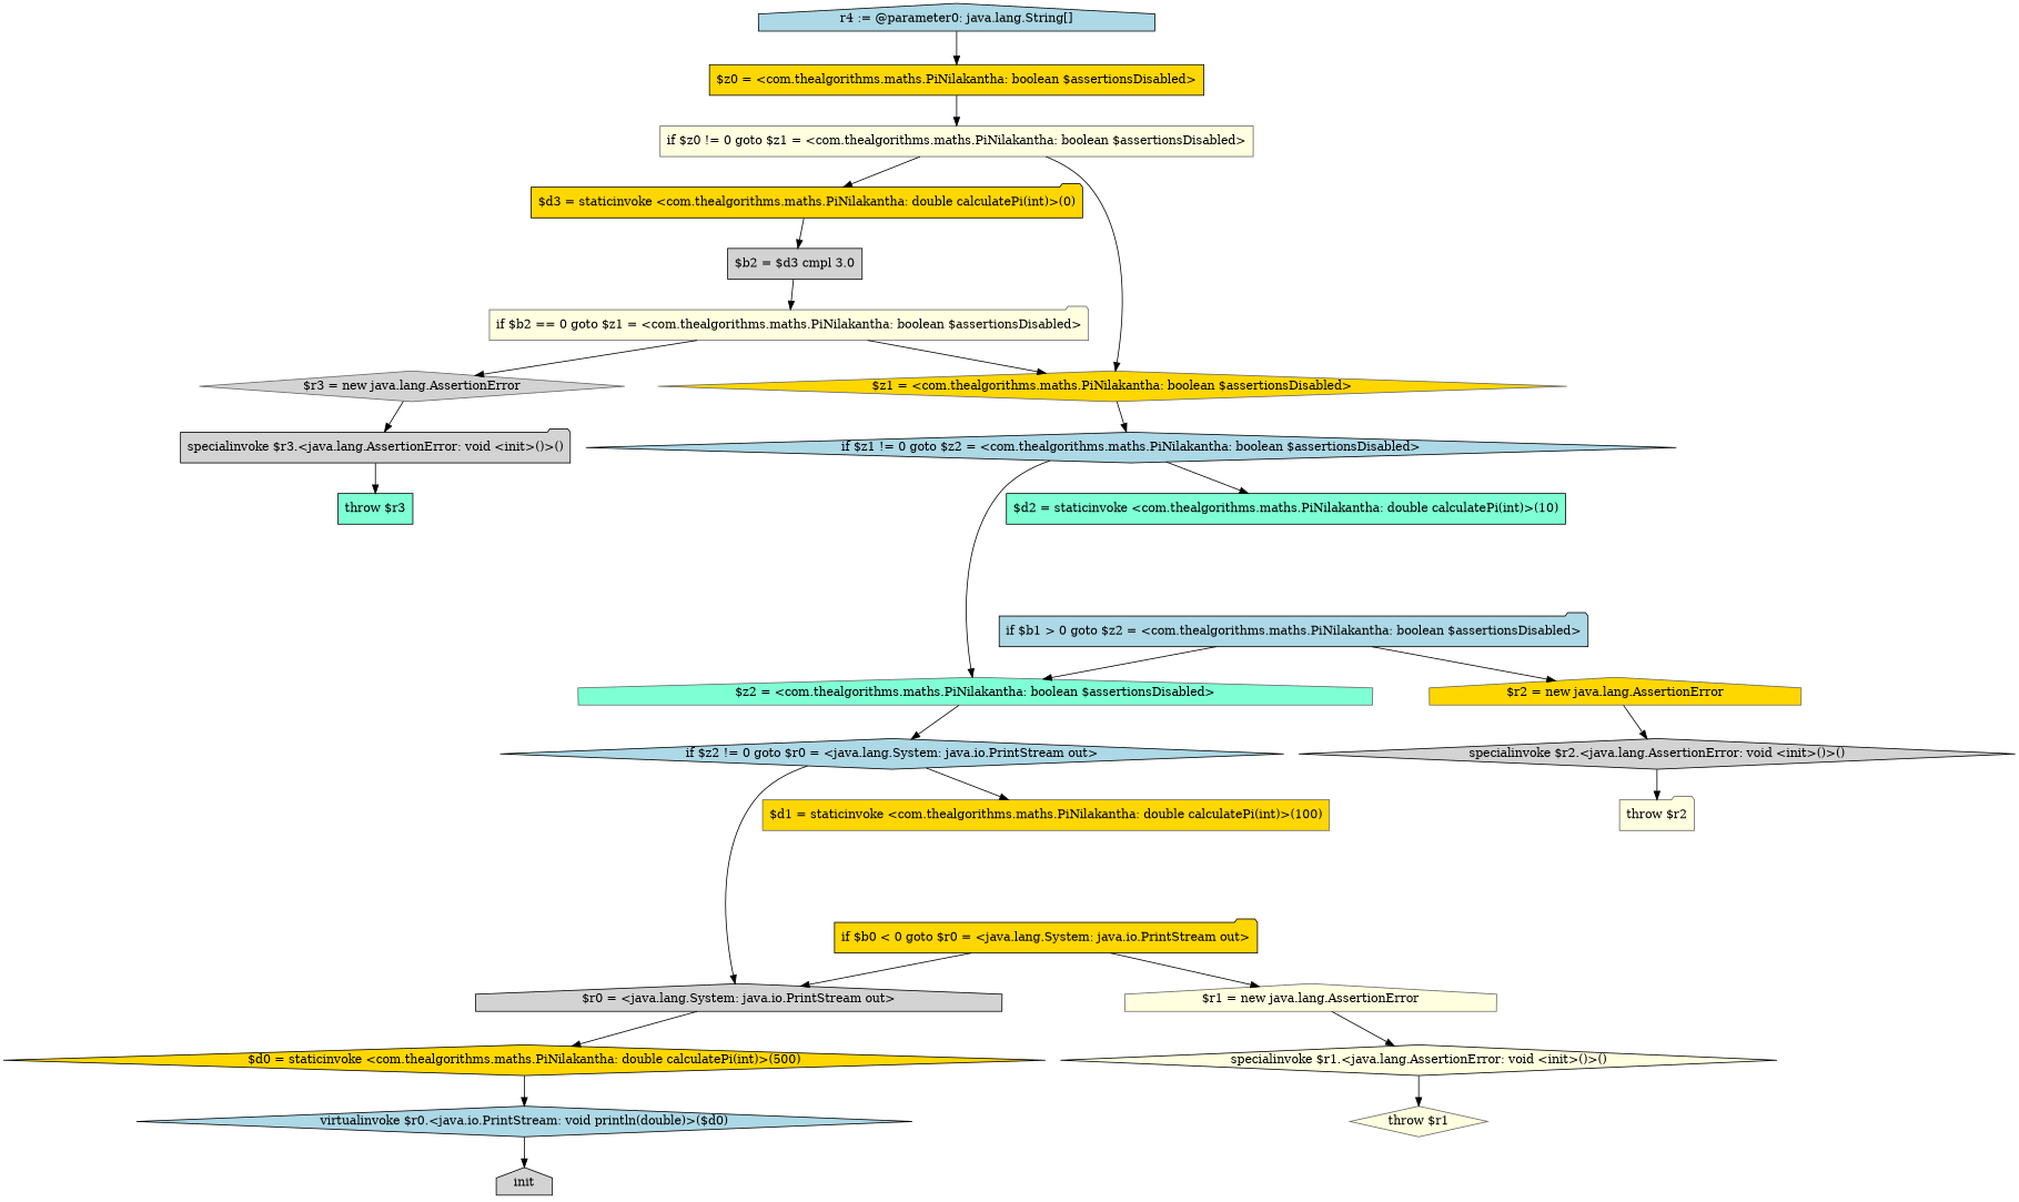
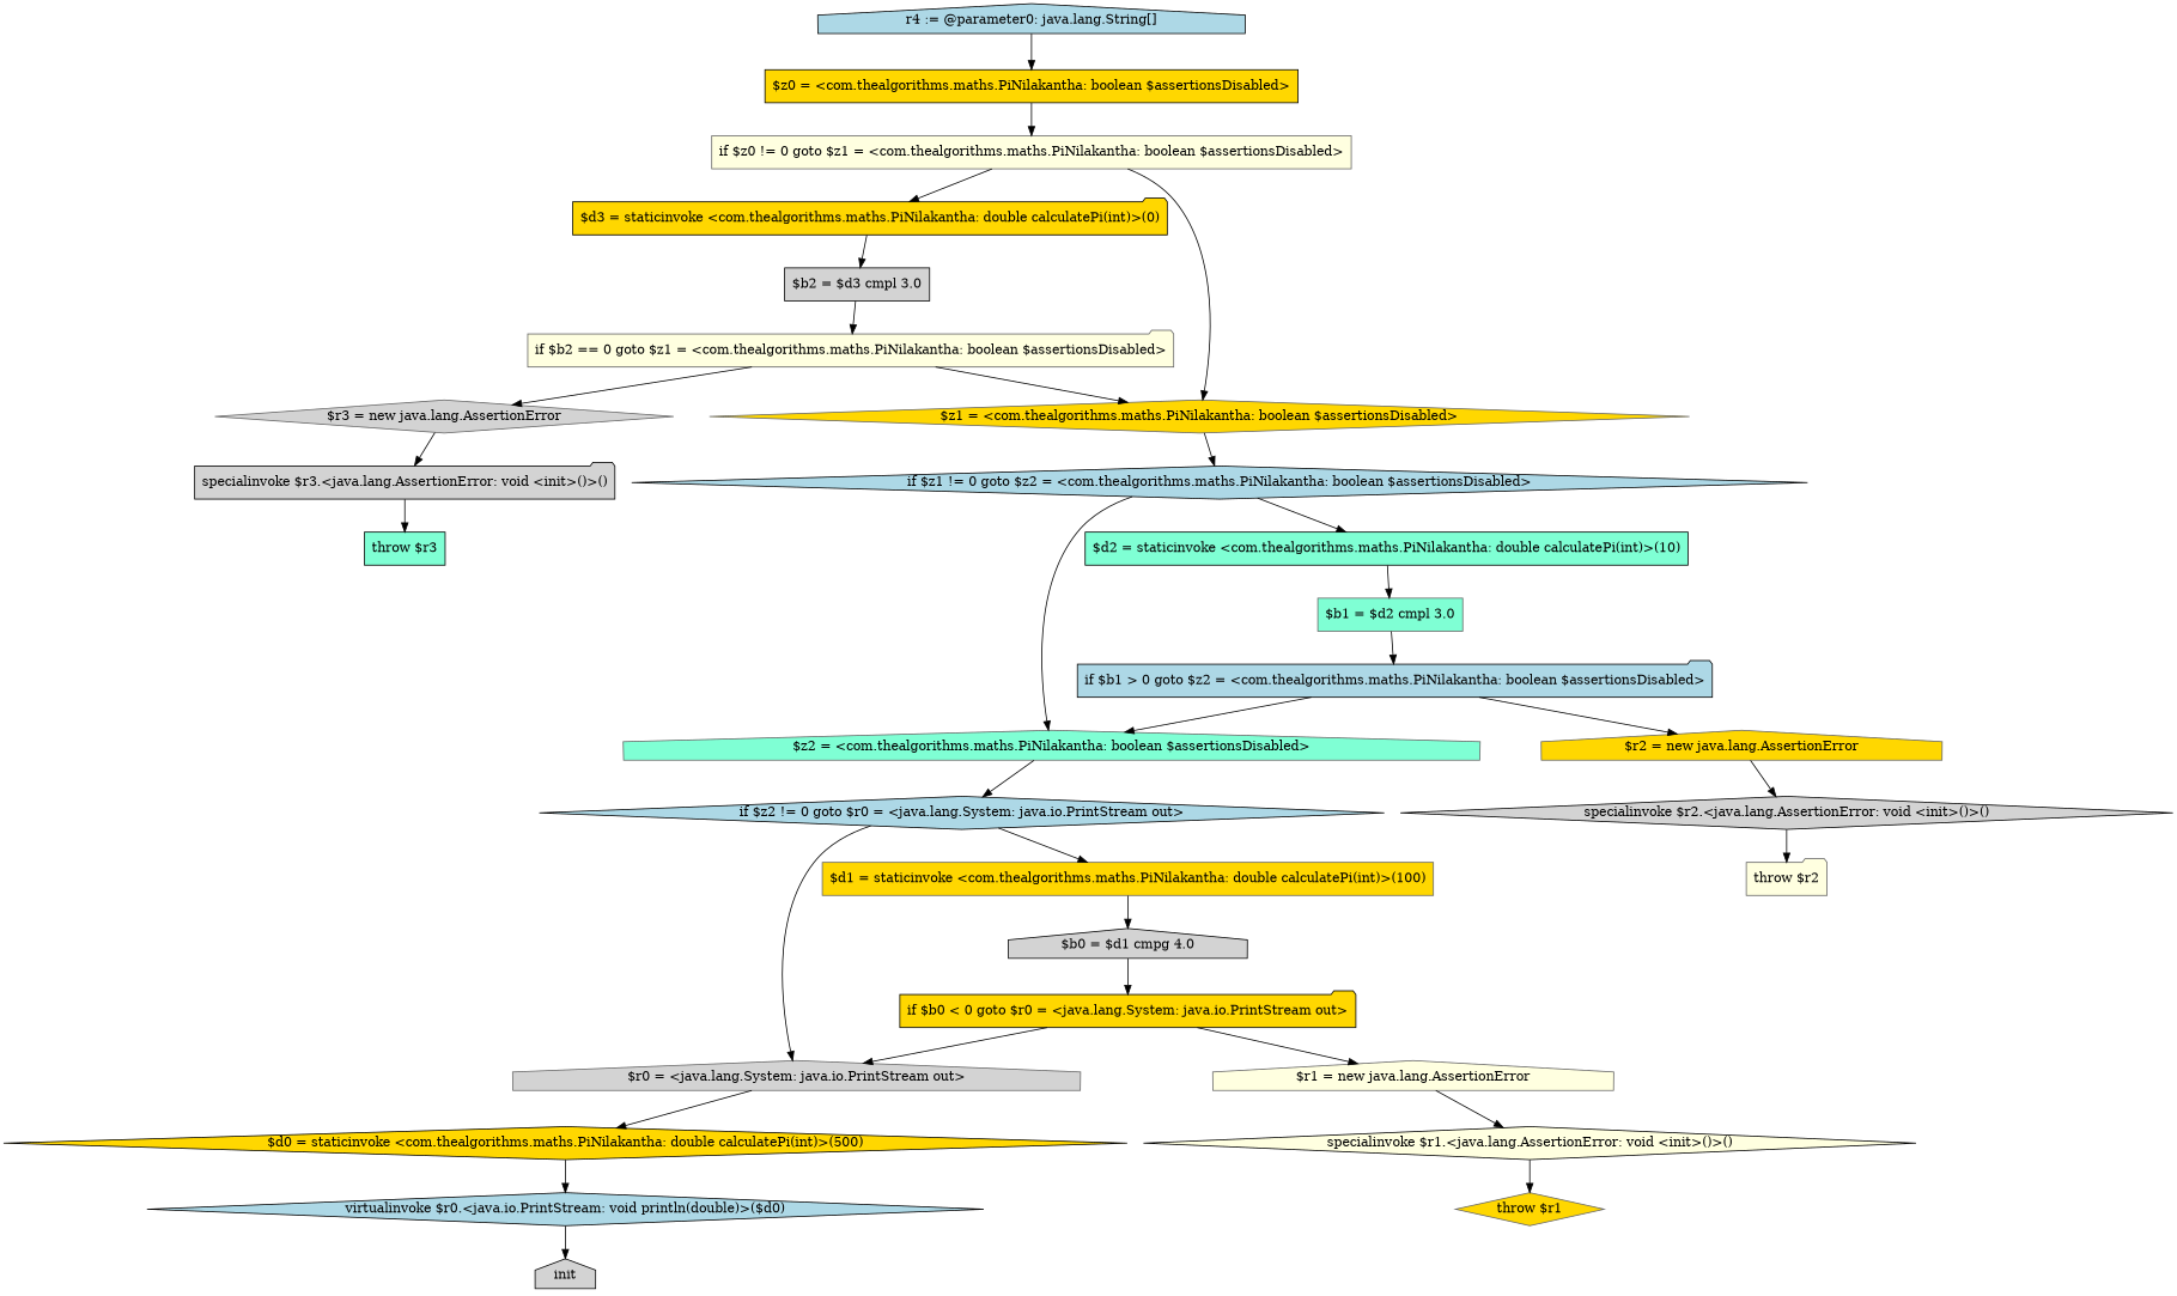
  digraph {
    node [color=black fillcolor=gold shape=diamond style=filled]
    "r4 := @parameter0: java.lang.String[]" [fillcolor=lightblue shape=house]
    "$z0 = <com.thealgorithms.maths.PiNilakantha: boolean $assertionsDisabled>" [shape=box]
    "if $z0 != 0 goto $z1 = <com.thealgorithms.maths.PiNilakantha: boolean $assertionsDisabled>" [color=gray40 fillcolor=lightyellow shape=box]
    "$d3 = staticinvoke <com.thealgorithms.maths.PiNilakantha: double calculatePi(int)>(0)" [shape=folder]
    "$z1 = <com.thealgorithms.maths.PiNilakantha: boolean $assertionsDisabled>" [color=gray40]
    "$b2 = $d3 cmpl 3.0" [fillcolor=lightgrey shape=box]
    "if $z1 != 0 goto $z2 = <com.thealgorithms.maths.PiNilakantha: boolean $assertionsDisabled>" [fillcolor=lightblue]
    "if $b2 == 0 goto $z1 = <com.thealgorithms.maths.PiNilakantha: boolean $assertionsDisabled>" [color=gray40 fillcolor=lightyellow shape=folder]
    "$r3 = new java.lang.AssertionError" [color=gray40 fillcolor=lightgrey]
    "specialinvoke $r3.<java.lang.AssertionError: void <init>()>()" [fillcolor=lightgrey shape=folder]
    "throw $r3" [fillcolor=aquamarine shape=box]
    "$d2 = staticinvoke <com.thealgorithms.maths.PiNilakantha: double calculatePi(int)>(10)" [fillcolor=aquamarine shape=box]
    "$z2 = <com.thealgorithms.maths.PiNilakantha: boolean $assertionsDisabled>" [color=gray40 fillcolor=aquamarine shape=house]
+   "$b1 = $d2 cmpl 3.0" [color=gray40 fillcolor=aquamarine shape=box]
    "if $z2 != 0 goto $r0 = <java.lang.System: java.io.PrintStream out>" [fillcolor=lightblue]
    "if $b1 > 0 goto $z2 = <com.thealgorithms.maths.PiNilakantha: boolean $assertionsDisabled>" [fillcolor=lightblue shape=folder]
    "$r2 = new java.lang.AssertionError" [color=gray40 shape=house]
    "specialinvoke $r2.<java.lang.AssertionError: void <init>()>()" [fillcolor=lightgrey]
    "throw $r2" [color=gray40 fillcolor=lightyellow shape=folder]
    "$d1 = staticinvoke <com.thealgorithms.maths.PiNilakantha: double calculatePi(int)>(100)" [color=gray40 shape=box]
-   "$r0 = <java.lang.System: java.io.PrintStream out>" [fillcolor=lightgrey shape=house]
+   "$r0 = <java.lang.System: java.io.PrintStream out>" [color=gray40 fillcolor=lightgrey shape=house]
+   "$b0 = $d1 cmpg 4.0" [fillcolor=lightgrey shape=house]
    "$d0 = staticinvoke <com.thealgorithms.maths.PiNilakantha: double calculatePi(int)>(500)"
    "if $b0 < 0 goto $r0 = <java.lang.System: java.io.PrintStream out>" [shape=folder]
    "$r1 = new java.lang.AssertionError" [color=gray40 fillcolor=lightyellow shape=house]
    "specialinvoke $r1.<java.lang.AssertionError: void <init>()>()" [fillcolor=lightyellow]
-   "throw $r1" [color=gray40 fillcolor=lightyellow]
+   "throw $r1" [color=gray40]
    "virtualinvoke $r0.<java.io.PrintStream: void println(double)>($d0)" [fillcolor=lightblue]
    n29 [fillcolor=lightgrey label=init shape=house]
    "r4 := @parameter0: java.lang.String[]" -> "$z0 = <com.thealgorithms.maths.PiNilakantha: boolean $assertionsDisabled>"
    "$z0 = <com.thealgorithms.maths.PiNilakantha: boolean $assertionsDisabled>" -> "if $z0 != 0 goto $z1 = <com.thealgorithms.maths.PiNilakantha: boolean $assertionsDisabled>"
    "if $z0 != 0 goto $z1 = <com.thealgorithms.maths.PiNilakantha: boolean $assertionsDisabled>" -> "$d3 = staticinvoke <com.thealgorithms.maths.PiNilakantha: double calculatePi(int)>(0)"
    "if $z0 != 0 goto $z1 = <com.thealgorithms.maths.PiNilakantha: boolean $assertionsDisabled>" -> "$z1 = <com.thealgorithms.maths.PiNilakantha: boolean $assertionsDisabled>"
    "$d3 = staticinvoke <com.thealgorithms.maths.PiNilakantha: double calculatePi(int)>(0)" -> "$b2 = $d3 cmpl 3.0"
    "$z1 = <com.thealgorithms.maths.PiNilakantha: boolean $assertionsDisabled>" -> "if $z1 != 0 goto $z2 = <com.thealgorithms.maths.PiNilakantha: boolean $assertionsDisabled>"
    "$b2 = $d3 cmpl 3.0" -> "if $b2 == 0 goto $z1 = <com.thealgorithms.maths.PiNilakantha: boolean $assertionsDisabled>"
    "if $z1 != 0 goto $z2 = <com.thealgorithms.maths.PiNilakantha: boolean $assertionsDisabled>" -> "$d2 = staticinvoke <com.thealgorithms.maths.PiNilakantha: double calculatePi(int)>(10)"
    "if $z1 != 0 goto $z2 = <com.thealgorithms.maths.PiNilakantha: boolean $assertionsDisabled>" -> "$z2 = <com.thealgorithms.maths.PiNilakantha: boolean $assertionsDisabled>"
    "if $b2 == 0 goto $z1 = <com.thealgorithms.maths.PiNilakantha: boolean $assertionsDisabled>" -> "$z1 = <com.thealgorithms.maths.PiNilakantha: boolean $assertionsDisabled>"
    "if $b2 == 0 goto $z1 = <com.thealgorithms.maths.PiNilakantha: boolean $assertionsDisabled>" -> "$r3 = new java.lang.AssertionError"
    "$r3 = new java.lang.AssertionError" -> "specialinvoke $r3.<java.lang.AssertionError: void <init>()>()"
    "specialinvoke $r3.<java.lang.AssertionError: void <init>()>()" -> "throw $r3"
+   "$d2 = staticinvoke <com.thealgorithms.maths.PiNilakantha: double calculatePi(int)>(10)" -> "$b1 = $d2 cmpl 3.0"
    "$z2 = <com.thealgorithms.maths.PiNilakantha: boolean $assertionsDisabled>" -> "if $z2 != 0 goto $r0 = <java.lang.System: java.io.PrintStream out>"
+   "$b1 = $d2 cmpl 3.0" -> "if $b1 > 0 goto $z2 = <com.thealgorithms.maths.PiNilakantha: boolean $assertionsDisabled>"
    "if $z2 != 0 goto $r0 = <java.lang.System: java.io.PrintStream out>" -> "$d1 = staticinvoke <com.thealgorithms.maths.PiNilakantha: double calculatePi(int)>(100)"
    "if $z2 != 0 goto $r0 = <java.lang.System: java.io.PrintStream out>" -> "$r0 = <java.lang.System: java.io.PrintStream out>"
    "if $b1 > 0 goto $z2 = <com.thealgorithms.maths.PiNilakantha: boolean $assertionsDisabled>" -> "$z2 = <com.thealgorithms.maths.PiNilakantha: boolean $assertionsDisabled>"
    "if $b1 > 0 goto $z2 = <com.thealgorithms.maths.PiNilakantha: boolean $assertionsDisabled>" -> "$r2 = new java.lang.AssertionError"
    "$r2 = new java.lang.AssertionError" -> "specialinvoke $r2.<java.lang.AssertionError: void <init>()>()"
    "specialinvoke $r2.<java.lang.AssertionError: void <init>()>()" -> "throw $r2"
+   "$d1 = staticinvoke <com.thealgorithms.maths.PiNilakantha: double calculatePi(int)>(100)" -> "$b0 = $d1 cmpg 4.0"
    "$r0 = <java.lang.System: java.io.PrintStream out>" -> "$d0 = staticinvoke <com.thealgorithms.maths.PiNilakantha: double calculatePi(int)>(500)"
+   "$b0 = $d1 cmpg 4.0" -> "if $b0 < 0 goto $r0 = <java.lang.System: java.io.PrintStream out>"
    "$d0 = staticinvoke <com.thealgorithms.maths.PiNilakantha: double calculatePi(int)>(500)" -> "virtualinvoke $r0.<java.io.PrintStream: void println(double)>($d0)"
    "if $b0 < 0 goto $r0 = <java.lang.System: java.io.PrintStream out>" -> "$r0 = <java.lang.System: java.io.PrintStream out>"
    "if $b0 < 0 goto $r0 = <java.lang.System: java.io.PrintStream out>" -> "$r1 = new java.lang.AssertionError"
    "$r1 = new java.lang.AssertionError" -> "specialinvoke $r1.<java.lang.AssertionError: void <init>()>()"
    "specialinvoke $r1.<java.lang.AssertionError: void <init>()>()" -> "throw $r1"
    "virtualinvoke $r0.<java.io.PrintStream: void println(double)>($d0)" -> n29
  }
